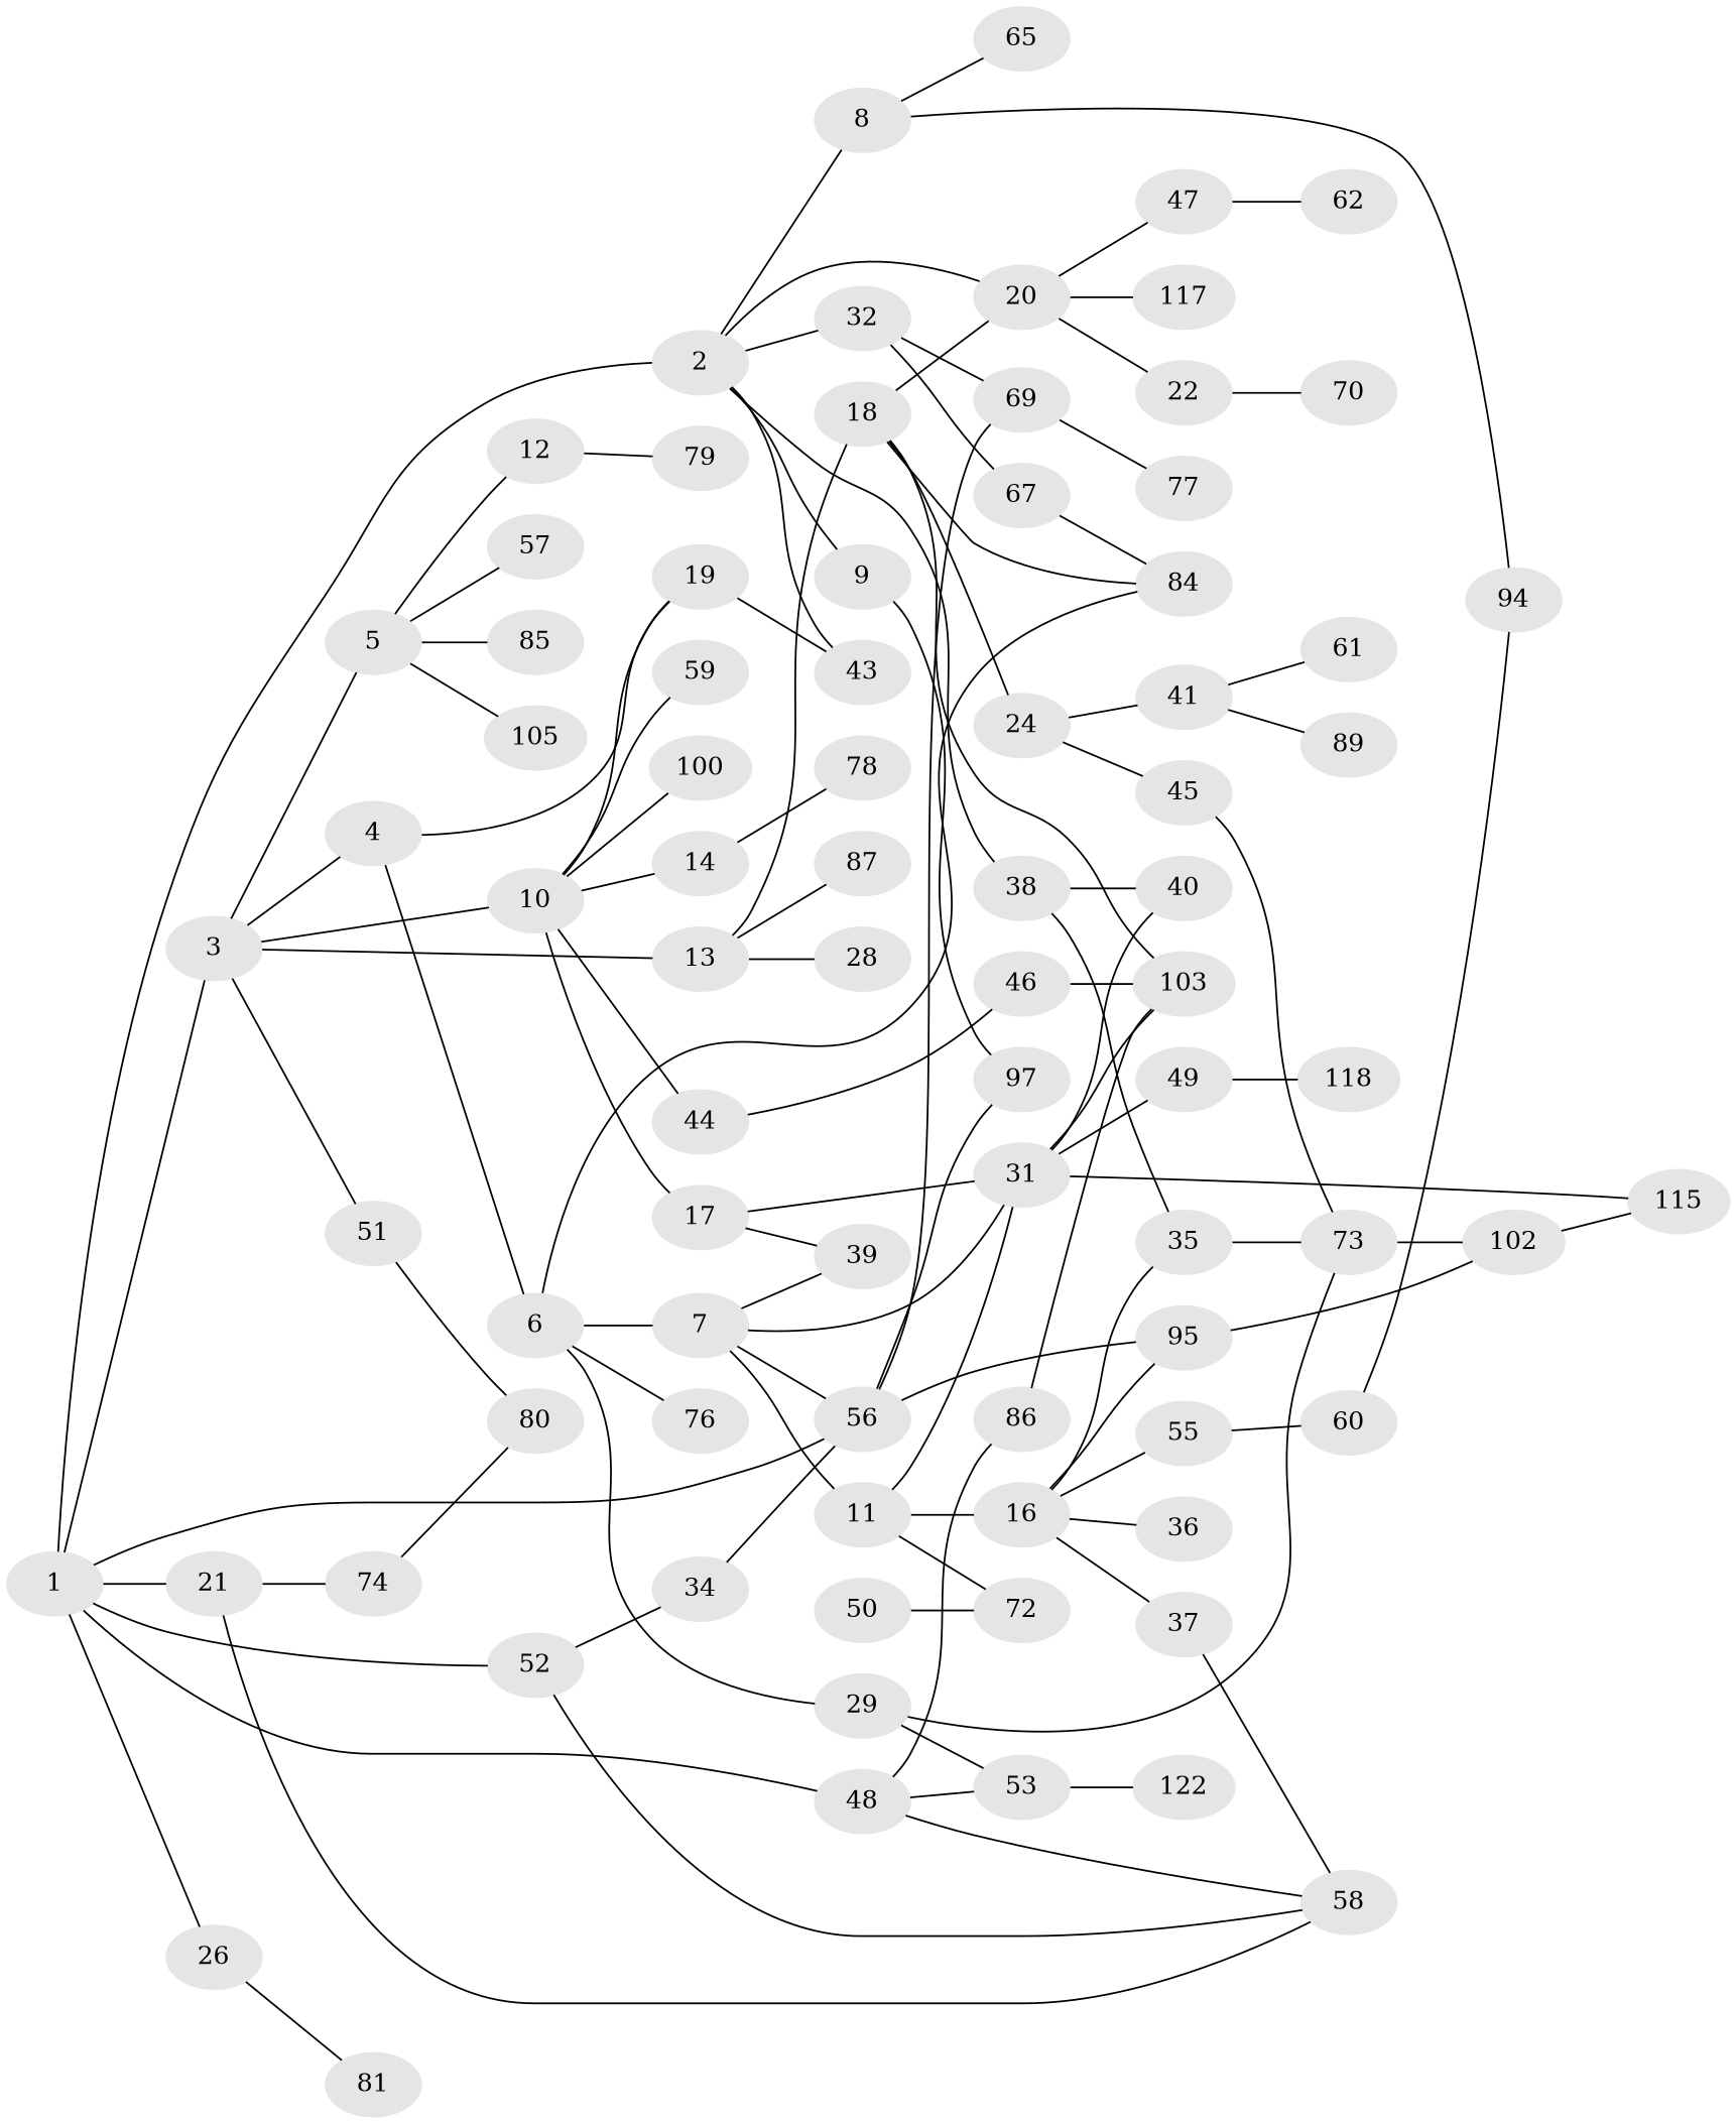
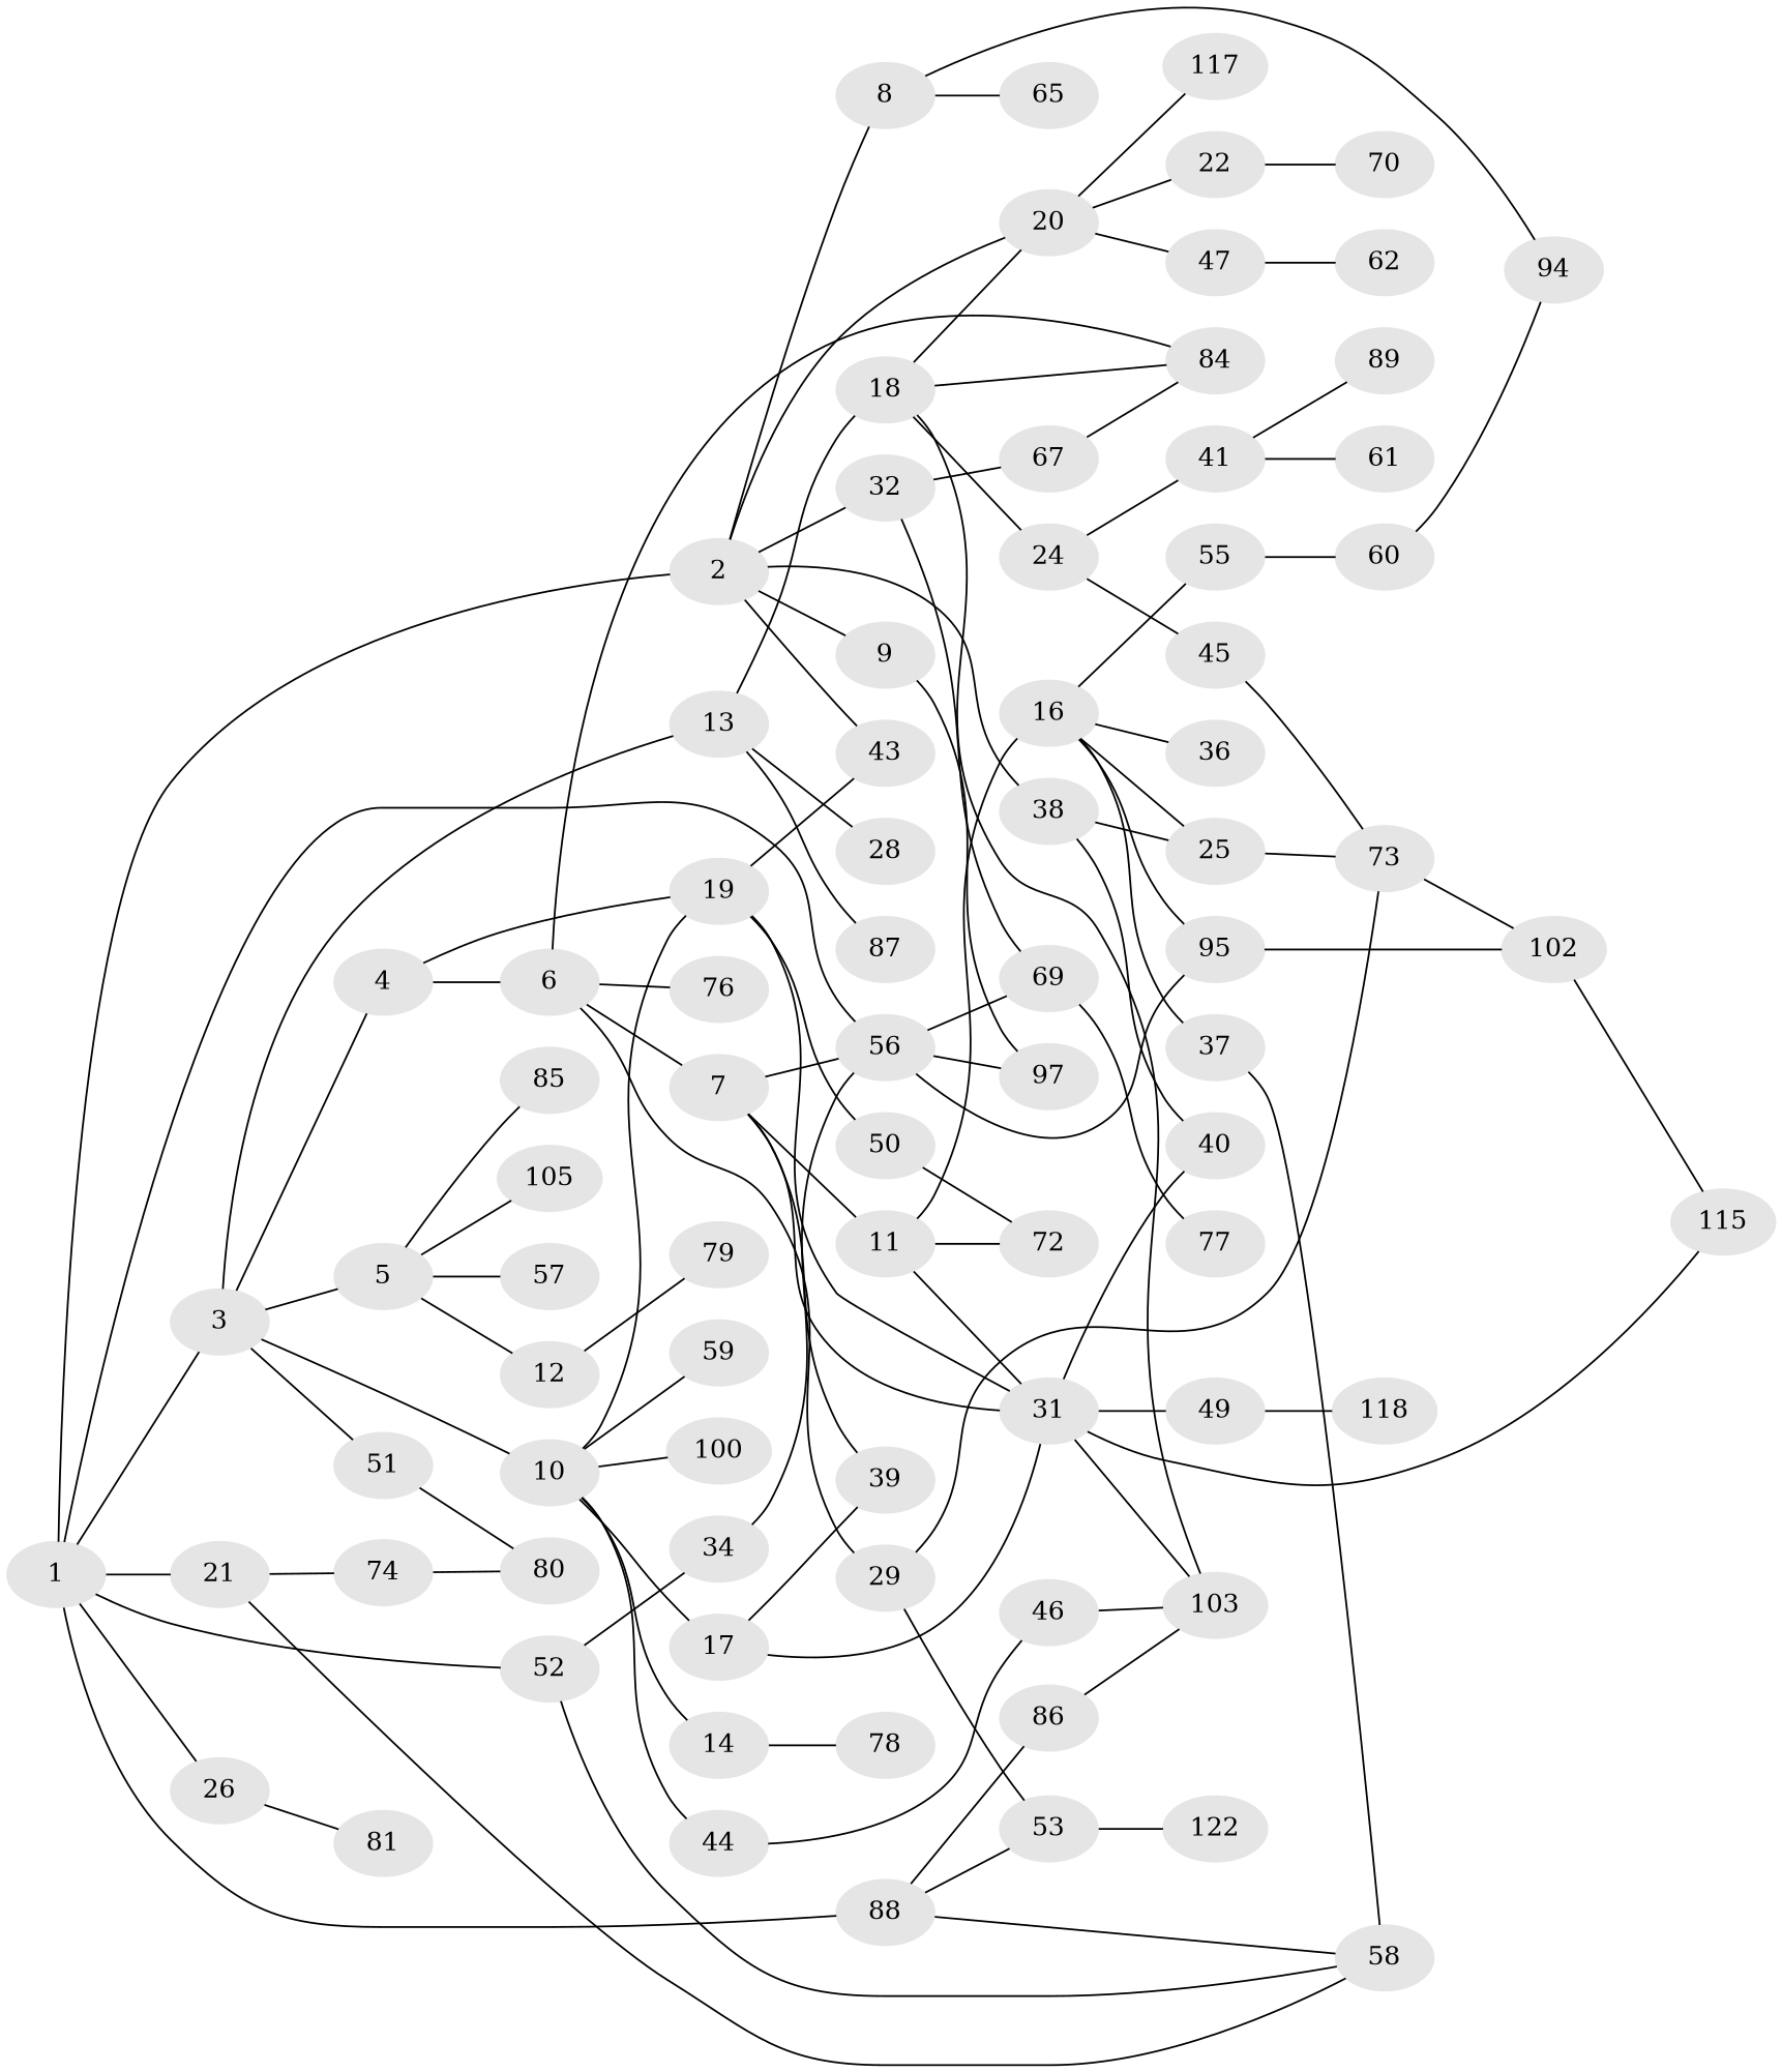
  graph {
    rankdir=LR
    node [color=gray90 style=filled]
    1
    2
    3
    21
    26
-   48
+   48 [label=88]
    52
    56 [super="+90"]
    8 [super="+15"]
    9 [super="+27"]
    20 [super="+91+82"]
    32 [super="+101"]
    38
    43
    4
    5 [super="+33"]
    10
    13
    51
    58 [super="+64+112"]
    74
    81
    53 [super="+83"]
    86
    n25 [label=34 super="+107"]
    97
    95 [super="+109+99"]
    69
    65
    94
    22
    47 [super="+75"]
    117
    67
-   25 [label=35]
+   25
    40
    6
    19 [super="+63+68"]
    12
    57
    85
    105
    14 [super="+30"]
    17 [super="+23"]
    44 [super="+111"]
    59
    100
    18 [super="+93"]
    28
    87 [super="+108"]
    80 [super="+110"]
    7 [super="+92"]
    29
    76
    84
    31 [super="+98"]
    50
    79
    11
    39
    73
    16 [super="+34"]
    72 [super="+106"]
    103
    49 [super="+96"]
    115
    78
    46 [super="+88"]
    36
    37
    55 [super="+104"]
    24 [super="+71"]
    60 [super="+119"]
    102
    41
    45 [super="+113"]
    70
    62 [super="+121"]
    61
    89
    122
    118
    77
    1 -- 2
    1 -- 3
    1 -- 21
    1 -- 26
    1 -- 48
    1 -- 52
    1 -- 56
    2 -- 8
    2 -- 9
    2 -- 20
    2 -- 32
    2 -- 38
    2 -- 43
    3 -- 4
    3 -- 5
    3 -- 10
    3 -- 13
    3 -- 51
    21 -- 58
    21 -- 74
    26 -- 81
    48 -- 58
    48 -- 53
    48 -- 86
    52 -- 58
    52 -- n25
    56 -- 97
    56 -- 95
    56 -- 69
    8 -- 65
    8 -- 94
    9 -- 97
    20 -- 22
    20 -- 47
    20 -- 117
    32 -- 69
    32 -- 67
    38 -- 25
    38 -- 40
    4 -- 6
    4 -- 19
    5 -- 12
    5 -- 57
    5 -- 85
    5 -- 105
    10 -- 19
    10 -- 14
    10 -- 17
    10 -- 44
    10 -- 59
    10 -- 100
    13 -- 18
    13 -- 28
    13 -- 87
    51 -- 80
    74 -- 80
    53 -- 122
    86 -- 103
    n25 -- 56
    95 -- 102
    69 -- 77
    22 -- 70
    47 -- 62
    67 -- 84
    25 -- 73
    6 -- 7
    6 -- 29
    6 -- 76
    6 -- 84
    19 -- 43
+   19 -- 31
+   19 -- 50
    12 -- 79
    14 -- 78
    17 -- 31
    17 -- 39
    44 -- 46
    18 -- 20
    18 -- 84
    18 -- 103
    18 -- 24
    7 -- 56
    7 -- 31
    7 -- 11
    7 -- 39
    29 -- 53
    29 -- 73
    31 -- 40
    31 -- 103
    31 -- 49
    31 -- 115
    50 -- 72
    11 -- 31
    11 -- 16
    11 -- 72
    73 -- 102
    16 -- 95
    16 -- 25
    16 -- 36
    16 -- 37
    16 -- 55
    49 -- 118
    46 -- 103
    37 -- 58
    55 -- 60
    24 -- 41
    24 -- 45
    60 -- 94
    102 -- 115
    41 -- 61
    41 -- 89
    45 -- 73
  }
